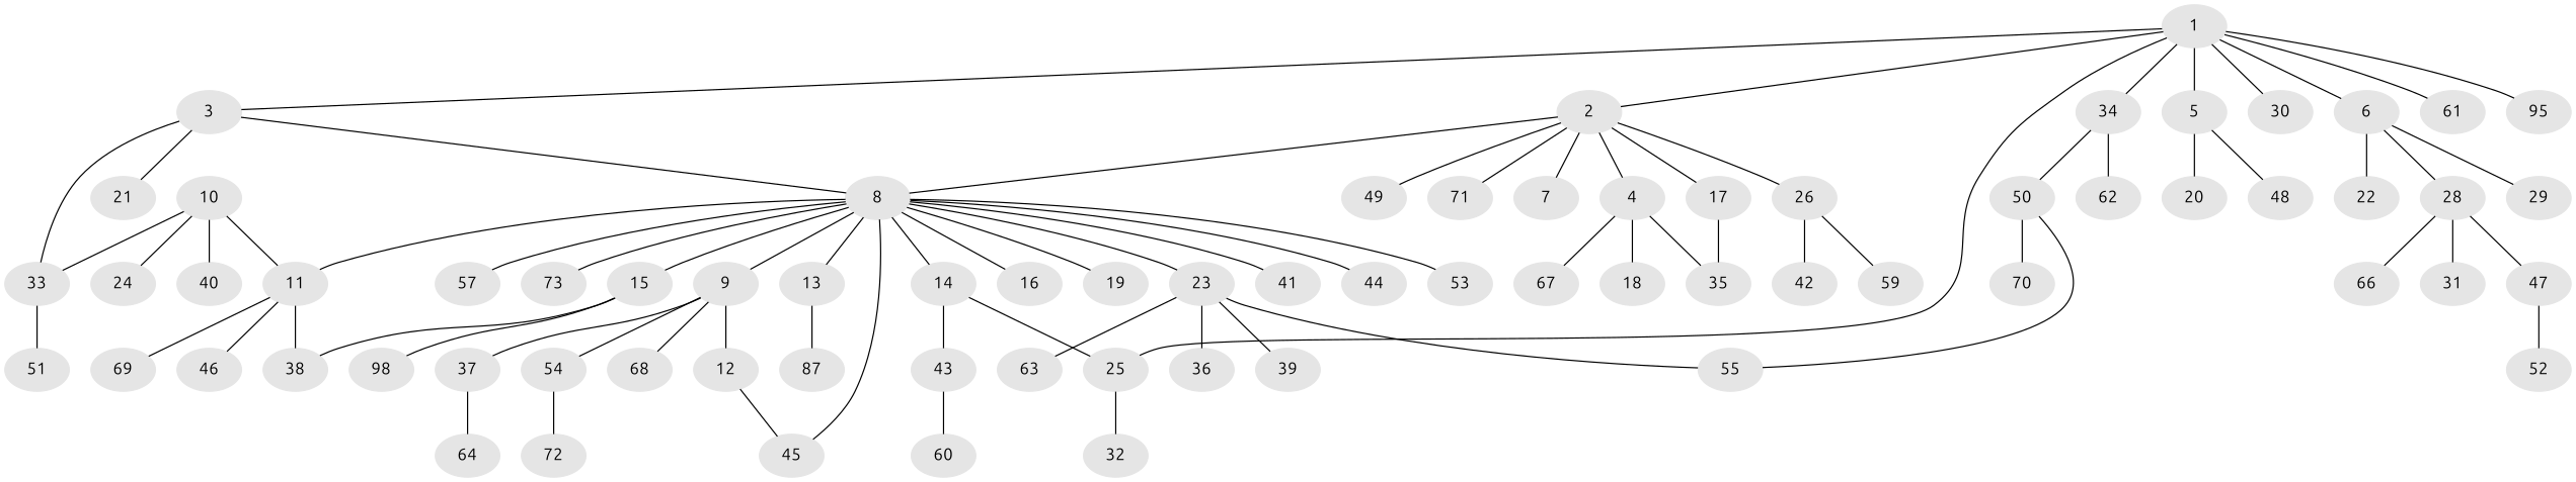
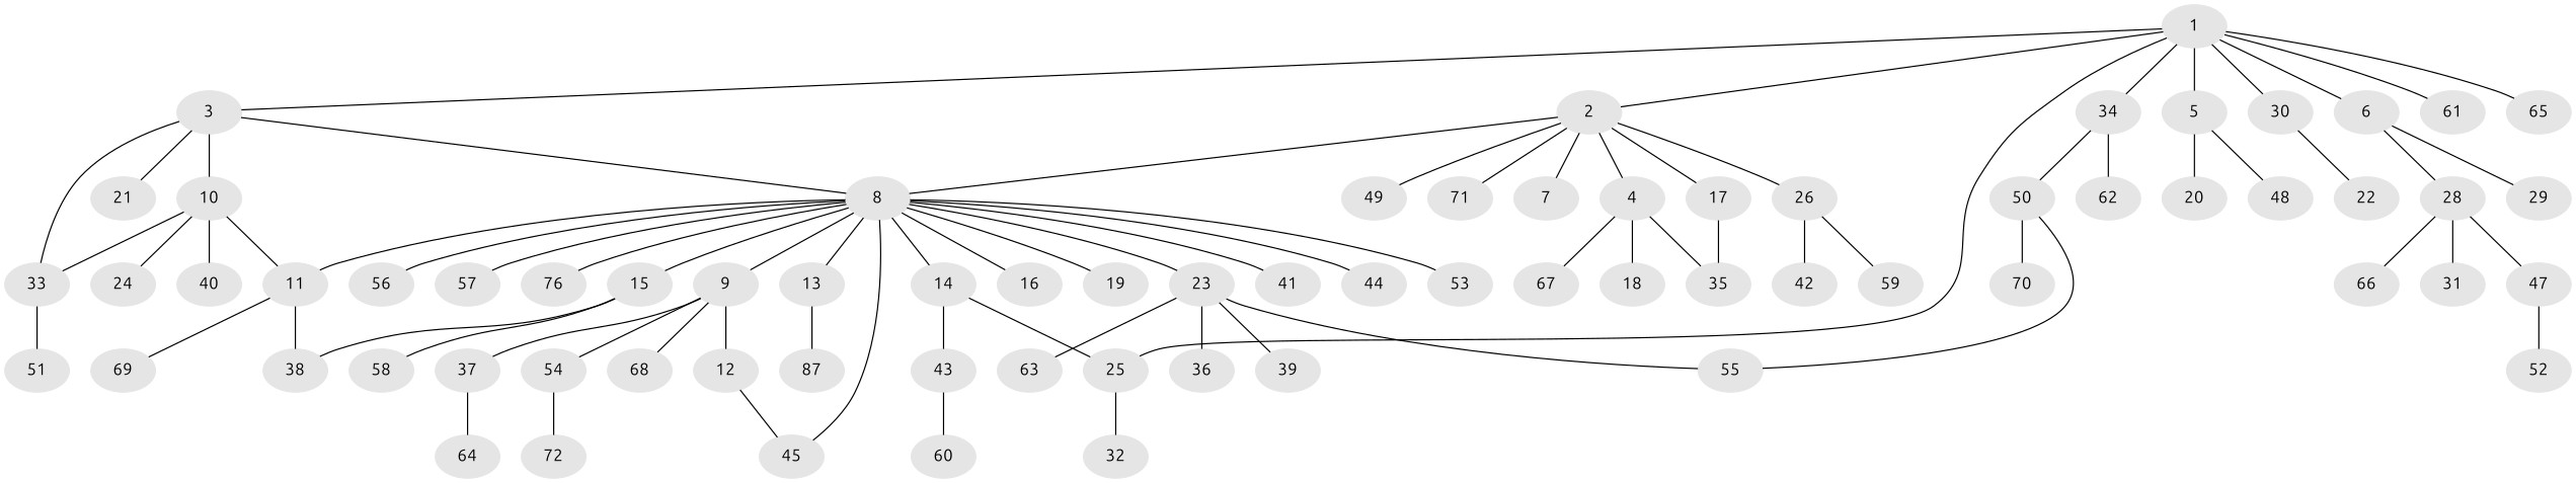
  graph {
    fontname=Ubuntu
    node [color=gray90 fontname=Ubuntu style=filled]
    edge [fontname=Ubuntu]
    1
    2
    3
    5
    6
    25
    30
    34
    61
-   65 [label=95]
+   65
    4
    7
    8
    17
    26
    49
    71
    10
    21
    33
    20
    48
    22
    28
    29
    32
    50
    62
    18
    35
    67
    9
    11
    13
    14
    15
    16
    19
    23
    41
    44
    45
    53
+   56
    57
-   73
+   73 [label=76]
    42
    59
    24
    40
    51
    31
    47
    66
    12
    37
    54
    68
    38
-   46
    69
    n62 [label=87]
    43
-   58 [label=98]
+   58
    36
    39
    55
    63
    64
    72
    60
    52
    70
    1 -- 2
    1 -- 3
    1 -- 5
    1 -- 6
    1 -- 25
    1 -- 30
    1 -- 34
    1 -- 61
    1 -- 65
    2 -- 4
    2 -- 7
    2 -- 8
    2 -- 17
    2 -- 26
    2 -- 49
    2 -- 71
    3 -- 8
+   3 -- 10
    3 -- 21
    3 -- 33
    5 -- 20
    5 -- 48
-   6 -- 22
+   30 -- 22
    6 -- 28
    6 -- 29
    25 -- 32
    34 -- 50
    34 -- 62
    4 -- 18
    4 -- 35
    4 -- 67
    8 -- 9
    8 -- 11
    8 -- 13
    8 -- 14
    8 -- 15
    8 -- 16
    8 -- 19
    8 -- 23
    8 -- 41
    8 -- 44
    8 -- 45
    8 -- 53
+   8 -- 56
    8 -- 57
    8 -- 73
    17 -- 35
    26 -- 42
    26 -- 59
    10 -- 33
    10 -- 11
    10 -- 24
    10 -- 40
    33 -- 51
    28 -- 31
    28 -- 47
    28 -- 66
    50 -- 55
    50 -- 70
    9 -- 12
    9 -- 37
    9 -- 54
    9 -- 68
    11 -- 38
-   11 -- 46
    11 -- 69
    13 -- n62
    14 -- 25
    14 -- 43
    15 -- 38
    15 -- 58
    23 -- 36
    23 -- 39
    23 -- 55
    23 -- 63
    47 -- 52
    12 -- 45
    37 -- 64
    54 -- 72
    43 -- 60
  }
